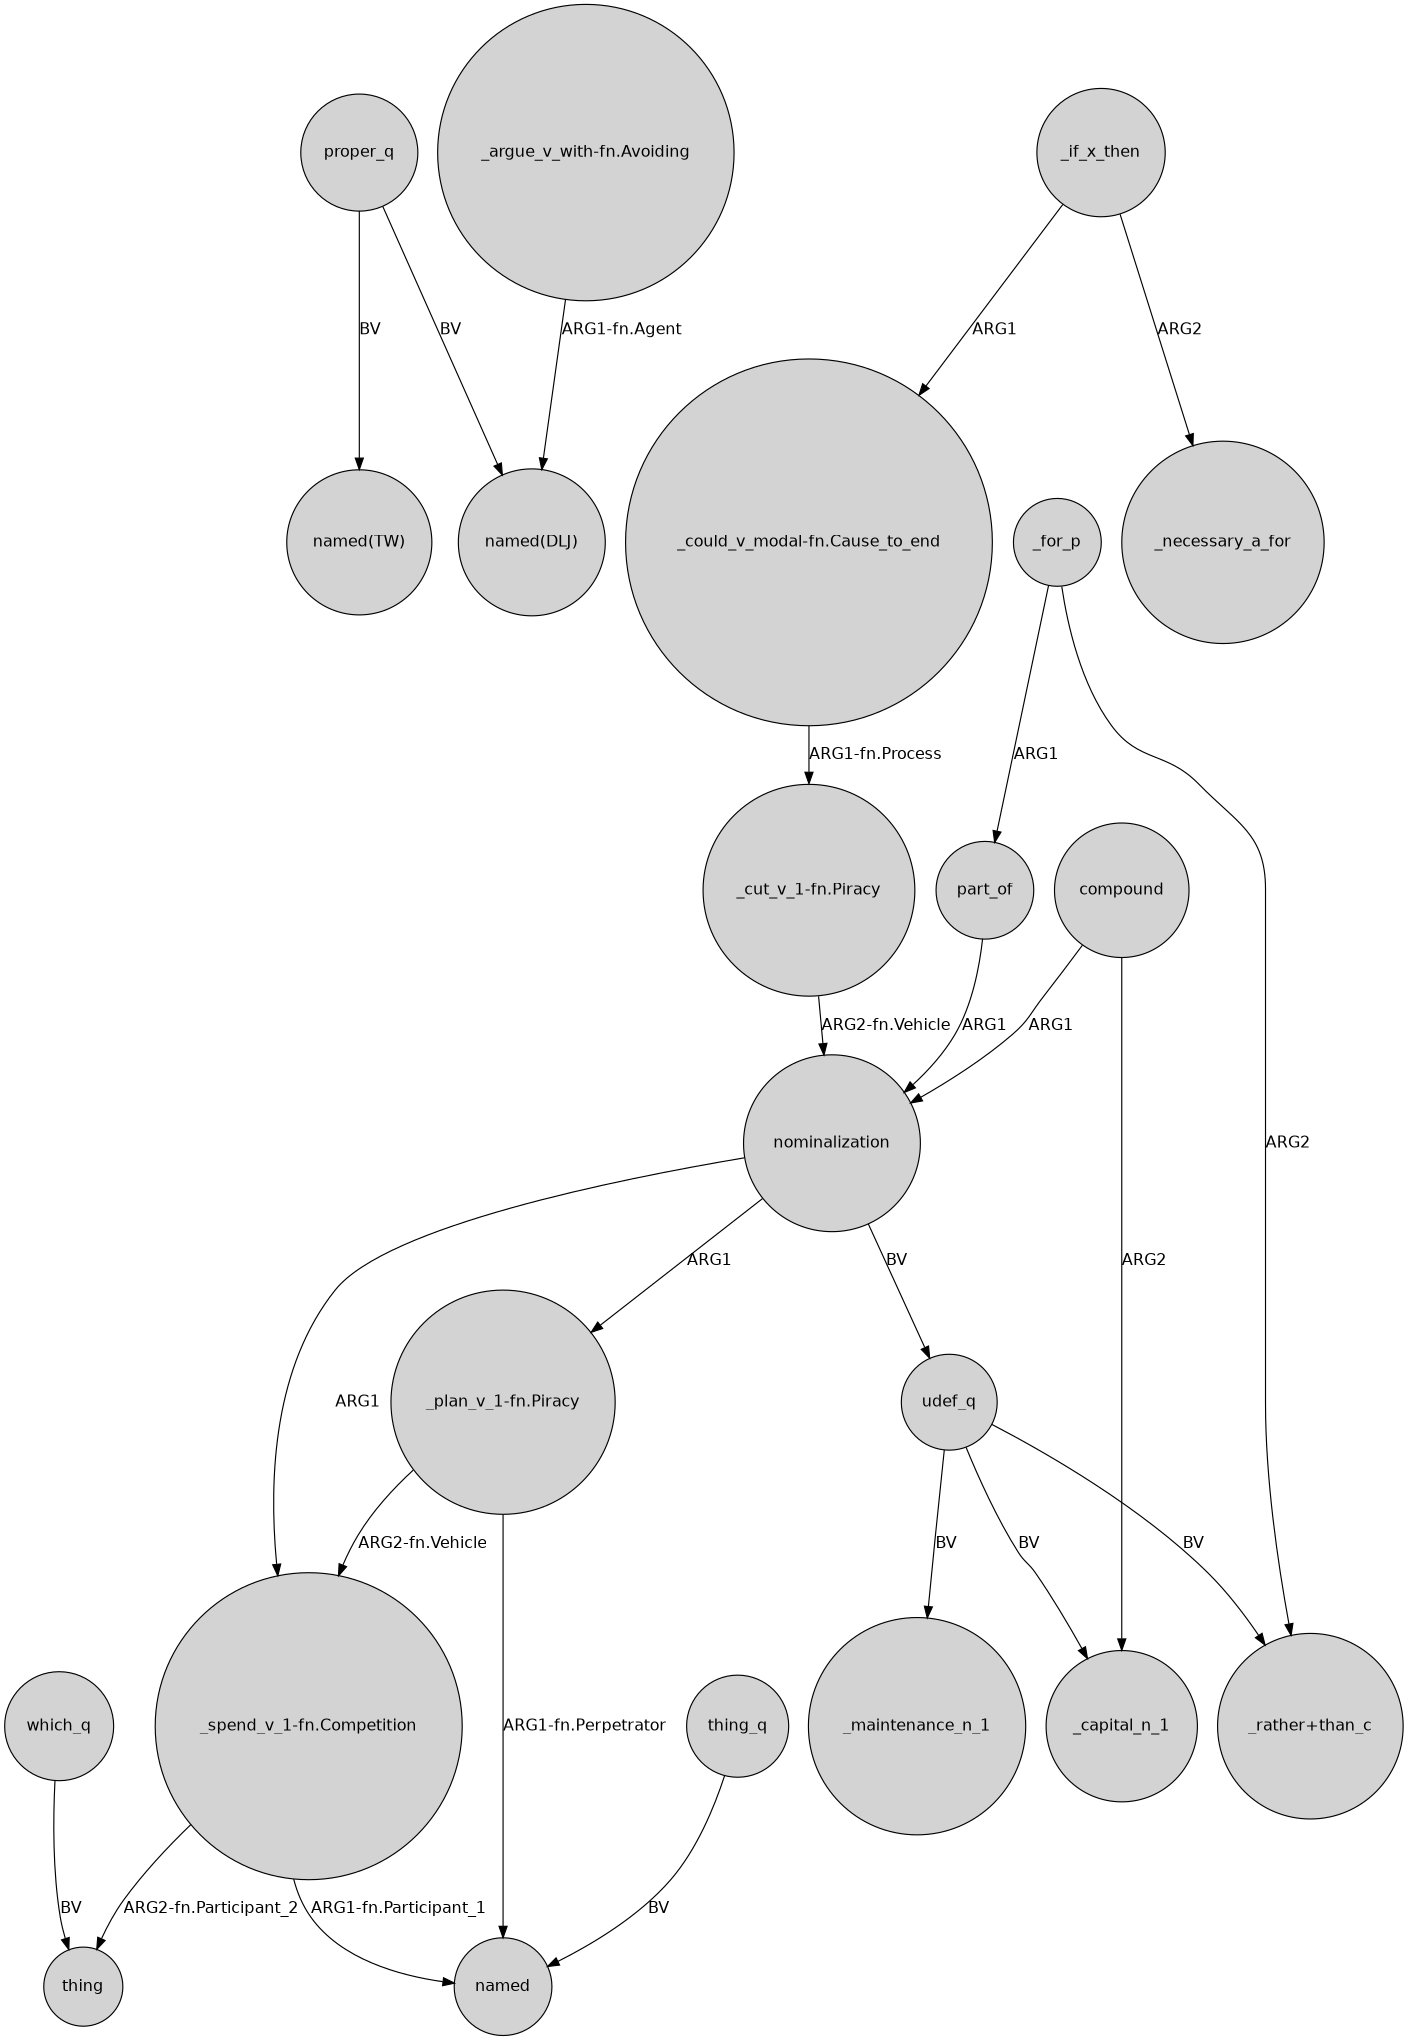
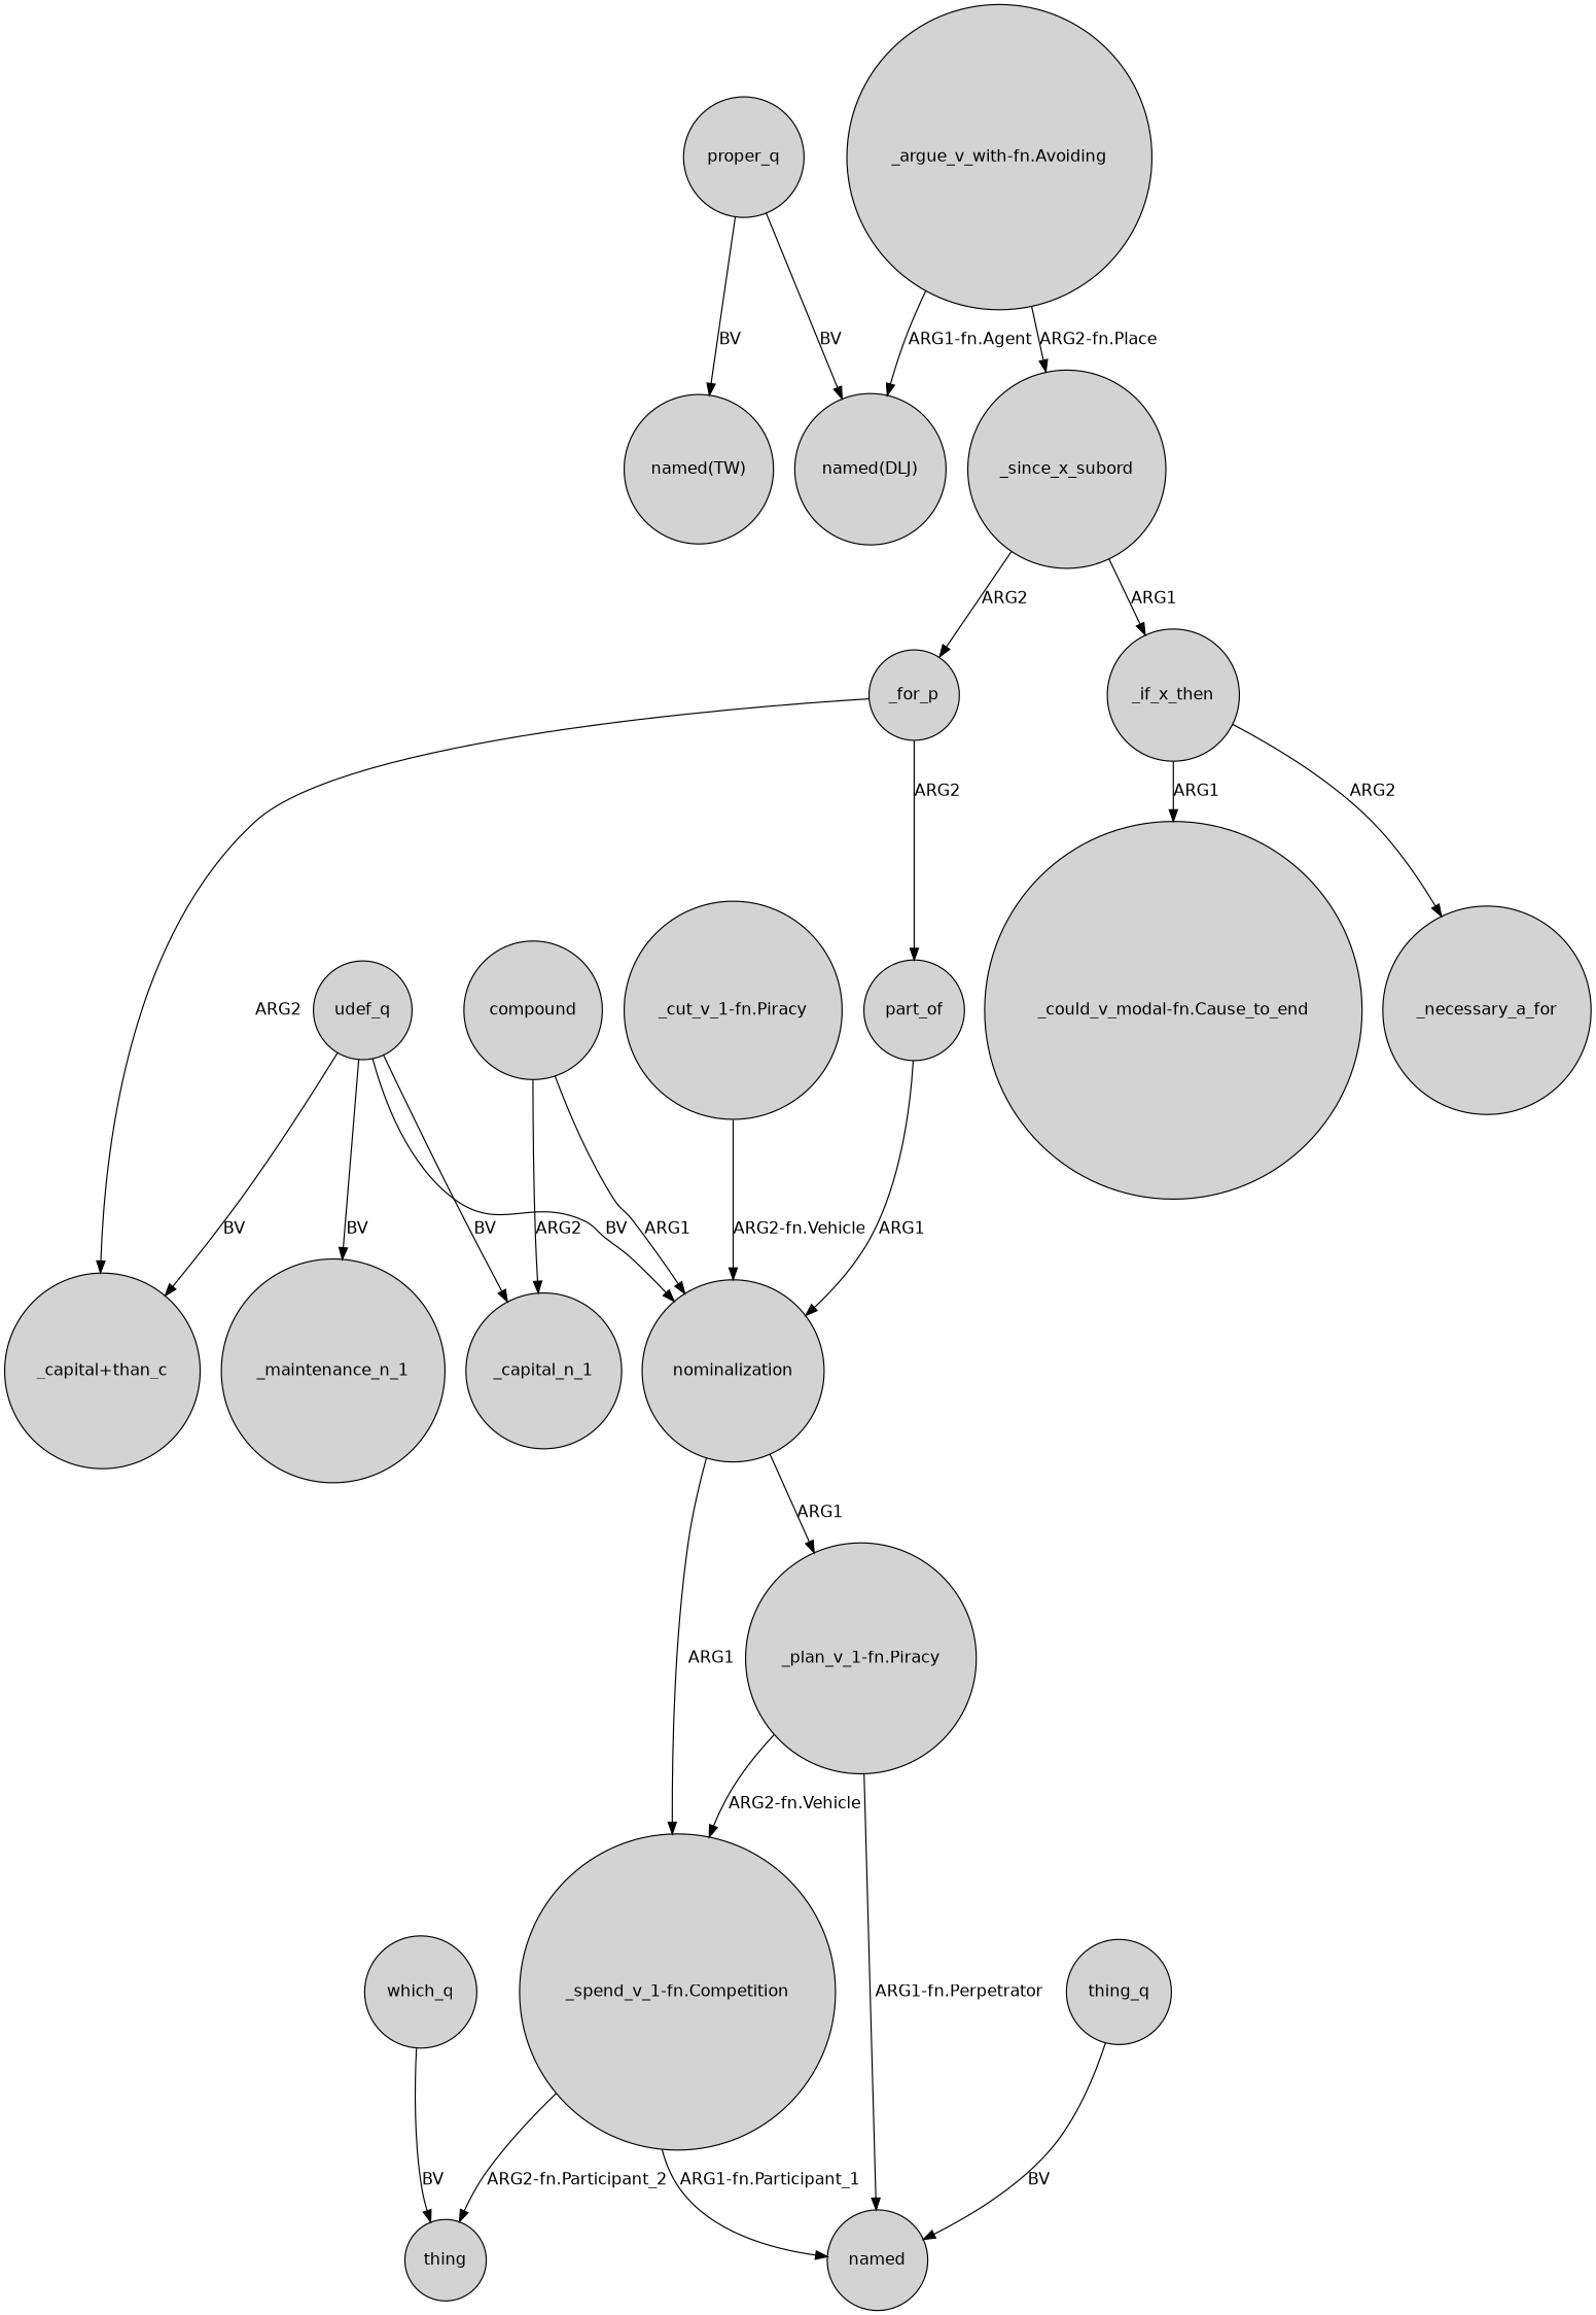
  digraph {
    fontname="DejaVu Sans"
    node [fontname="DejaVu Sans" shape=circle style=filled]
    edge [fontname="DejaVu Sans"]
    proper_q
    "named(TW)"
    "named(DLJ)"
    "_spend_v_1-fn.Competition"
    thing
    n6 [label=named]
    "_cut_v_1-fn.Piracy"
    nominalization
    "_plan_v_1-fn.Piracy"
    udef_q
-   "_rather+than_c"
+   "_rather+than_c" [label="_capital+than_c"]
    _capital_n_1
    _maintenance_n_1
    which_q
+   _since_x_subord
    _for_p
    _if_x_then
    part_of
    "_could_v_modal-fn.Cause_to_end"
    _necessary_a_for
    "_argue_v_with-fn.Avoiding"
    n22 [label=thing_q]
    compound
    proper_q -> "named(TW)" [label=BV]
    proper_q -> "named(DLJ)" [label=BV]
    "_spend_v_1-fn.Competition" -> thing [label="ARG2-fn.Participant_2"]
    "_spend_v_1-fn.Competition" -> n6 [label="ARG1-fn.Participant_1"]
    "_cut_v_1-fn.Piracy" -> nominalization [label="ARG2-fn.Vehicle"]
    nominalization -> "_spend_v_1-fn.Competition" [label=ARG1]
    nominalization -> "_plan_v_1-fn.Piracy" [label=ARG1]
    "_plan_v_1-fn.Piracy" -> "_spend_v_1-fn.Competition" [label="ARG2-fn.Vehicle"]
    "_plan_v_1-fn.Piracy" -> n6 [label="ARG1-fn.Perpetrator"]
-   nominalization -> udef_q [label=BV]
+   udef_q -> nominalization [label=BV]
    udef_q -> "_rather+than_c" [label=BV]
    udef_q -> _capital_n_1 [label=BV]
    udef_q -> _maintenance_n_1 [label=BV]
    which_q -> thing [label=BV]
+   _since_x_subord -> _for_p [label=ARG2]
+   _since_x_subord -> _if_x_then [label=ARG1]
    _for_p -> "_rather+than_c" [label=ARG2]
-   _for_p -> part_of [label=ARG1]
+   _for_p -> part_of [label=ARG2]
    _if_x_then -> "_could_v_modal-fn.Cause_to_end" [label=ARG1]
    _if_x_then -> _necessary_a_for [label=ARG2]
    part_of -> nominalization [label=ARG1]
-   "_could_v_modal-fn.Cause_to_end" -> "_cut_v_1-fn.Piracy" [label="ARG1-fn.Process"]
    "_argue_v_with-fn.Avoiding" -> "named(DLJ)" [label="ARG1-fn.Agent"]
+   "_argue_v_with-fn.Avoiding" -> _since_x_subord [label="ARG2-fn.Place"]
    n22 -> n6 [label=BV]
    compound -> nominalization [label=ARG1]
    compound -> _capital_n_1 [label=ARG2]
  }
